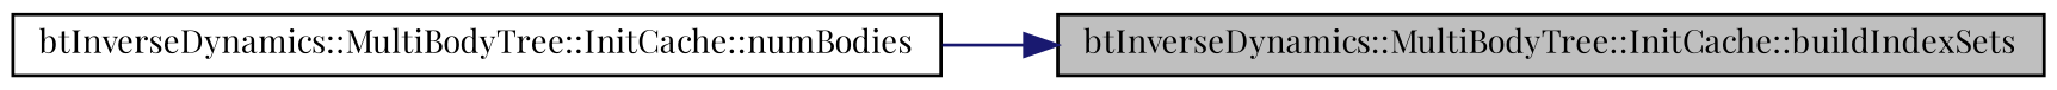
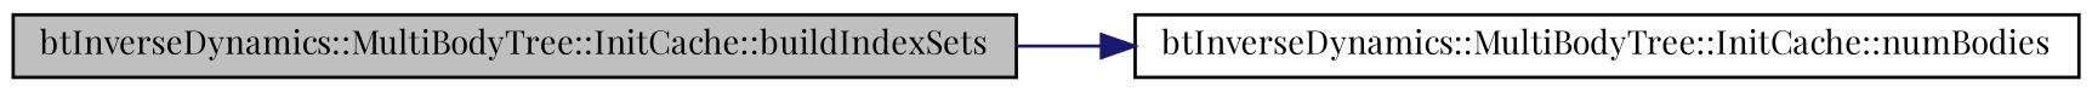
  digraph {
    rankdir=LR
    fontname="Playfair Display"
    node [color=black fontname="Playfair Display" fontsize=10 shape=record]
    n1 [fillcolor=grey75 fontcolor=black height=0.2 label="btInverseDynamics::MultiBodyTree::InitCache::buildIndexSets" style=filled width=0.4]
    n2 [height=0.2 label="btInverseDynamics::MultiBodyTree::InitCache::numBodies" width=0.4]
-   n2 -> n1 [color=midnightblue fontname="Playfair Display" fontsize=10 labelfontname=FreeSans labelfontsize=10 style=solid]
+   n1 -> n2 [color=midnightblue fontname="Playfair Display" fontsize=10 labelfontname=FreeSans labelfontsize=10 style=solid]
  }
